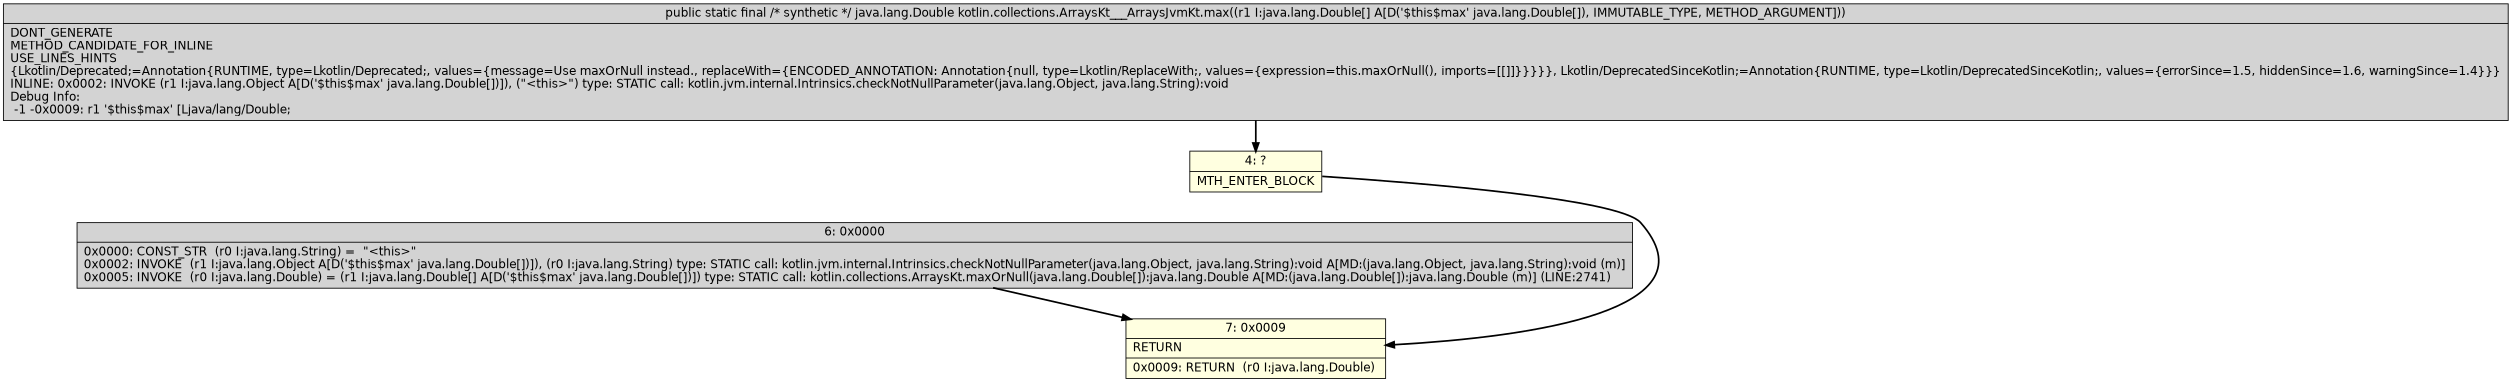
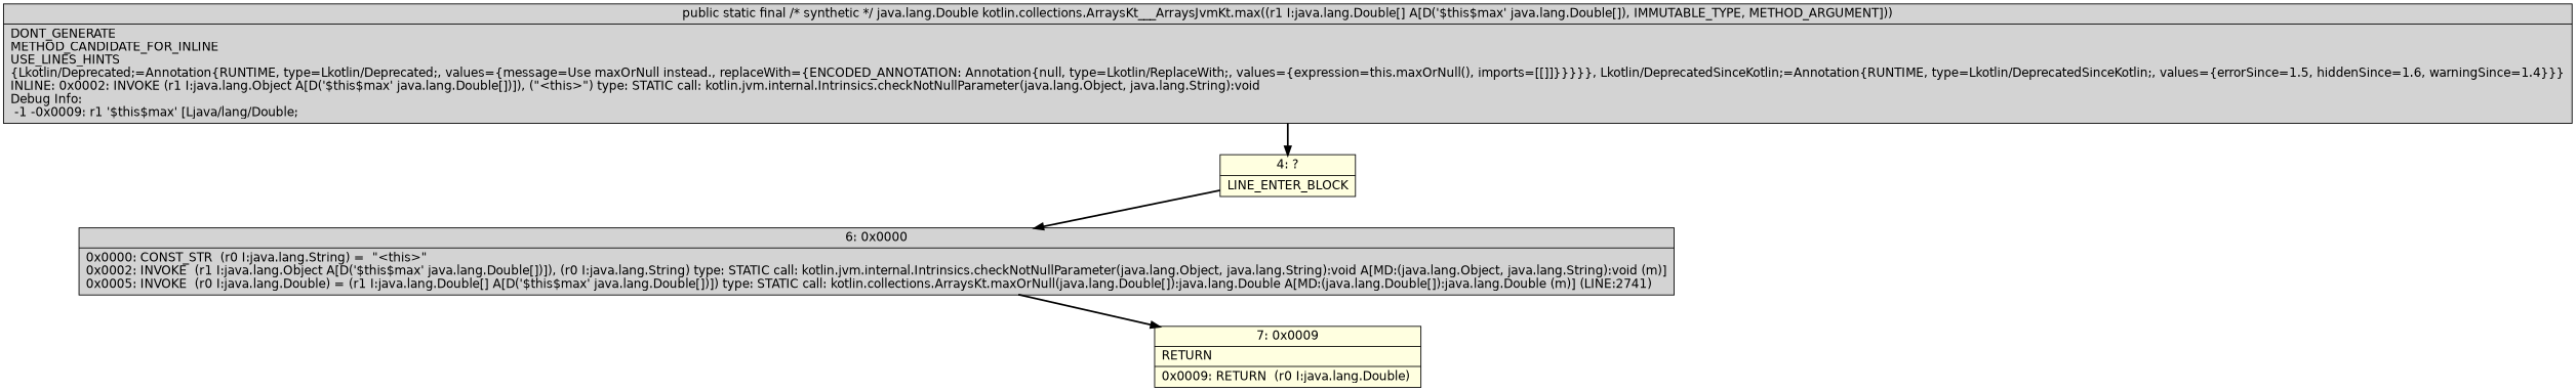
  digraph {
    fontname="DejaVu Sans"
    node [fillcolor=lightyellow fontname="DejaVu Sans" shape=record style=filled]
    edge [fontname="DejaVu Sans" style=bold]
-   n1 [label="{4\:\ ?|MTH_ENTER_BLOCK\l}"]
+   n1 [label="{4\:\ ?|LINE_ENTER_BLOCK\l}"]
    n2 [fillcolor=lightgrey label="{6\:\ 0x0000|0x0000: CONST_STR  (r0 I:java.lang.String) =  \"\<this\>\" \l0x0002: INVOKE  (r1 I:java.lang.Object A[D('$this$max' java.lang.Double[])]), (r0 I:java.lang.String) type: STATIC call: kotlin.jvm.internal.Intrinsics.checkNotNullParameter(java.lang.Object, java.lang.String):void A[MD:(java.lang.Object, java.lang.String):void (m)]\l0x0005: INVOKE  (r0 I:java.lang.Double) = (r1 I:java.lang.Double[] A[D('$this$max' java.lang.Double[])]) type: STATIC call: kotlin.collections.ArraysKt.maxOrNull(java.lang.Double[]):java.lang.Double A[MD:(java.lang.Double[]):java.lang.Double (m)] (LINE:2741)\l}"]
    n3 [label="{7\:\ 0x0009|RETURN\l|0x0009: RETURN  (r0 I:java.lang.Double) \l}"]
    n4 [fillcolor=lightgrey label="{public static final \/* synthetic *\/ java.lang.Double kotlin.collections.ArraysKt___ArraysJvmKt.max((r1 I:java.lang.Double[] A[D('$this$max' java.lang.Double[]), IMMUTABLE_TYPE, METHOD_ARGUMENT]))  | DONT_GENERATE\lMETHOD_CANDIDATE_FOR_INLINE\lUSE_LINES_HINTS\l\{Lkotlin\/Deprecated;=Annotation\{RUNTIME, type=Lkotlin\/Deprecated;, values=\{message=Use maxOrNull instead., replaceWith=\{ENCODED_ANNOTATION: Annotation\{null, type=Lkotlin\/ReplaceWith;, values=\{expression=this.maxOrNull(), imports=[[]]\}\}\}\}\}, Lkotlin\/DeprecatedSinceKotlin;=Annotation\{RUNTIME, type=Lkotlin\/DeprecatedSinceKotlin;, values=\{errorSince=1.5, hiddenSince=1.6, warningSince=1.4\}\}\}\lINLINE: 0x0002: INVOKE  (r1 I:java.lang.Object A[D('$this$max' java.lang.Double[])]), (\"\<this\>\") type: STATIC call: kotlin.jvm.internal.Intrinsics.checkNotNullParameter(java.lang.Object, java.lang.String):void\lDebug Info:\l  \-1 \-0x0009: r1 '$this$max' [Ljava\/lang\/Double;\l}"]
-   n1 -> n3
+   n1 -> n2
    n2 -> n3
    n4 -> n1
  }
